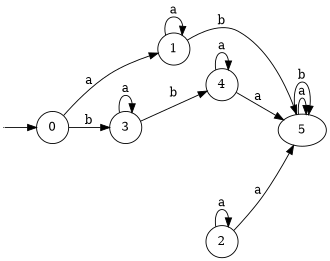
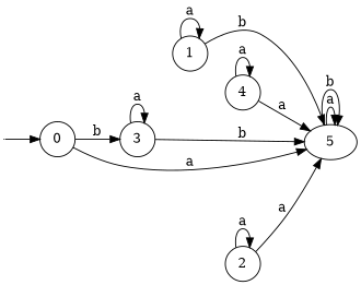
  digraph {
    rankdir=LR
    vcsn_context="lal_char(abcde), b"
    node [shape=circle]
    I0 [shape=point width=0]
    0
    1
    2
    3
    4
    5 [shape=""]
    subgraph sub_1 {
      I0
    }
    subgraph sub_2 {
      0
      1
      2
      3
      4
    }
    I0 -> 0
-   0 -> 1 [label=a]
+   0 -> 5 [label=a]
    0 -> 3 [label=b]
    1 -> 1 [label=a]
    1 -> 5 [label=b]
    2 -> 2 [label=a]
    2 -> 5 [label=a]
    3 -> 3 [label=a]
-   3 -> 4 [label=b]
+   3 -> 5 [label=b]
    4 -> 4 [label=a]
    4 -> 5 [label=a]
    5 -> 5 [label=a]
    5 -> 5 [label=b]
  }
